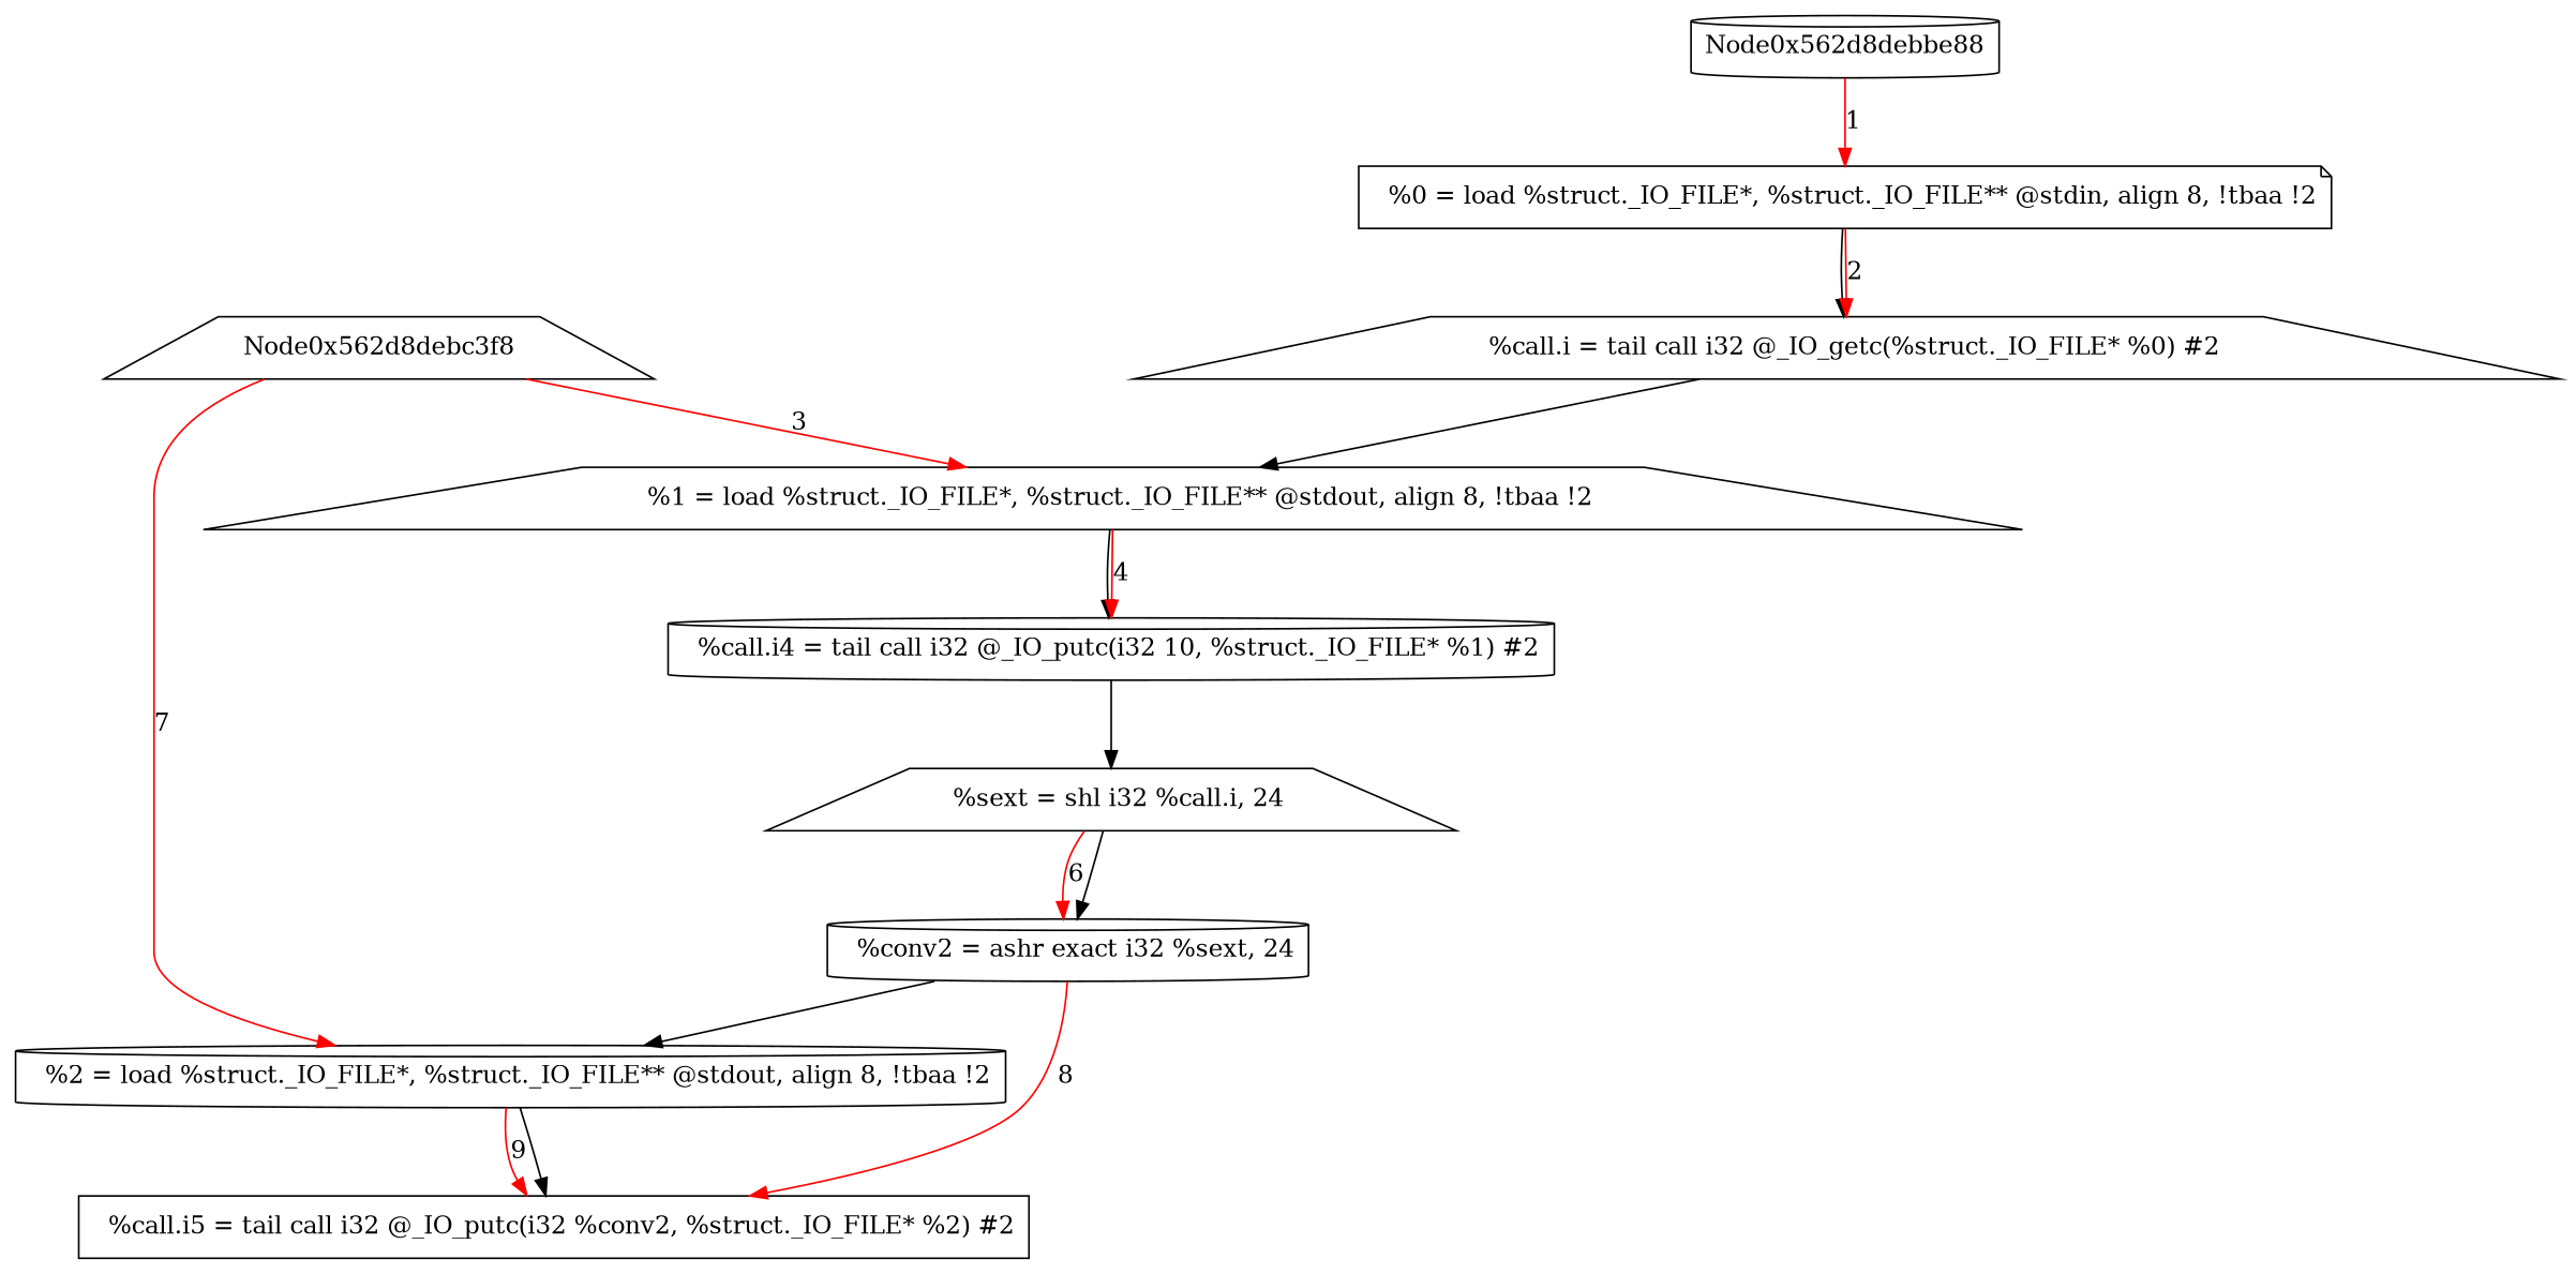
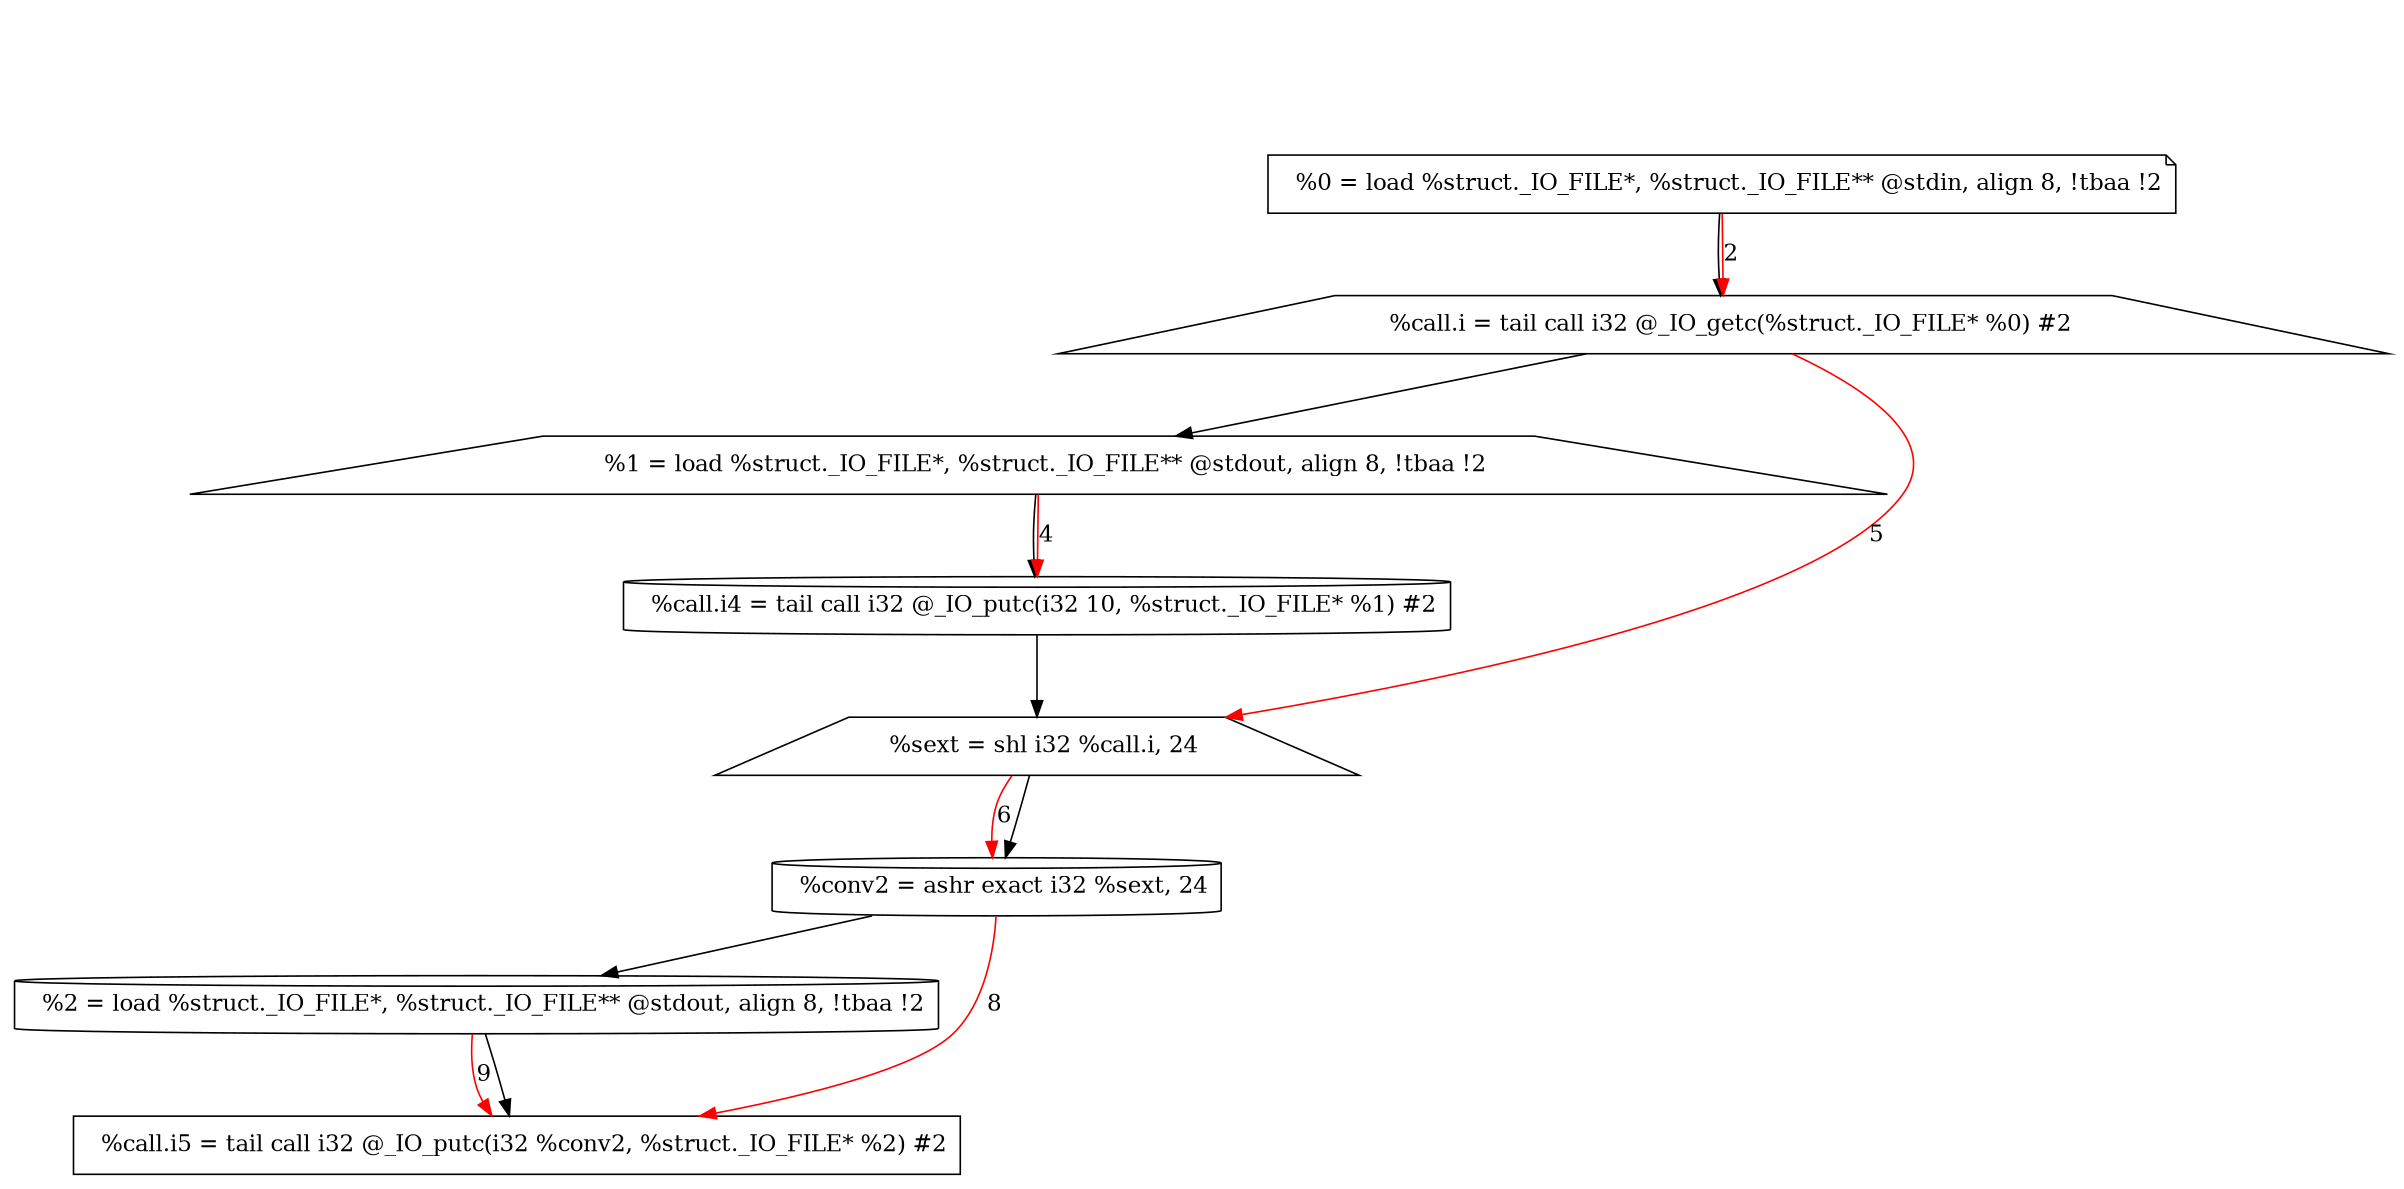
  digraph {
    node [shape=trapezium]
    edge [color=red]
    n1 [label="  %0 = load %struct._IO_FILE*, %struct._IO_FILE** @stdin, align 8, !tbaa !2" shape=note]
    n2 [label="  %call.i = tail call i32 @_IO_getc(%struct._IO_FILE* %0) #2"]
    n3 [label="  %1 = load %struct._IO_FILE*, %struct._IO_FILE** @stdout, align 8, !tbaa !2"]
    n4 [label="  %sext = shl i32 %call.i, 24"]
    n5 [label="  %call.i4 = tail call i32 @_IO_putc(i32 10, %struct._IO_FILE* %1) #2" shape=cylinder]
    n6 [label="  %conv2 = ashr exact i32 %sext, 24" shape=cylinder]
    n7 [label="  %2 = load %struct._IO_FILE*, %struct._IO_FILE** @stdout, align 8, !tbaa !2" shape=cylinder]
    n8 [label="  %call.i5 = tail call i32 @_IO_putc(i32 %conv2, %struct._IO_FILE* %2) #2" shape=box]
-   Node0x562d8debbe88 [shape=cylinder]
-   Node0x562d8debc3f8
    n1 -> n2 [color=""]
    n1 -> n2 [label=2]
    n2 -> n3 [color=""]
+   n2 -> n4 [label=5]
    n3 -> n5 [color=""]
    n3 -> n5 [label=4]
    n4 -> n6 [color=""]
    n4 -> n6 [label=6]
    n5 -> n4 [color=""]
    n6 -> n7 [color=""]
    n6 -> n8 [label=8]
    n7 -> n8 [color=""]
    n7 -> n8 [label=9]
-   Node0x562d8debbe88 -> n1 [label=1]
-   Node0x562d8debc3f8 -> n3 [label=3]
-   Node0x562d8debc3f8 -> n7 [label=7]
  }
